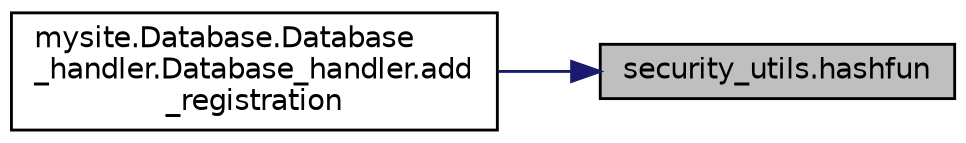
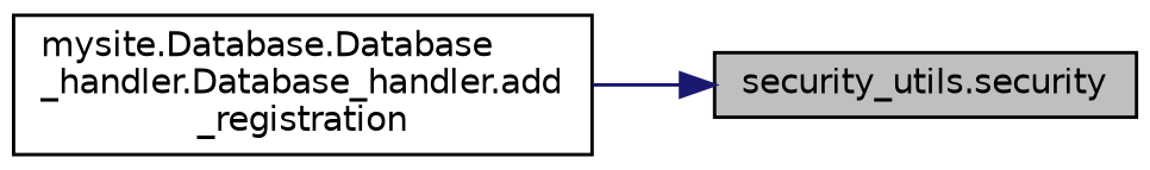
  digraph {
    rankdir=RL
    node [color=black fontname=Helvetica fontsize=10 shape=record style=filled]
-   n1 [fillcolor=grey75 fontcolor=black height=0.2 label="security_utils.hashfun" width=0.4]
+   n1 [fillcolor=grey75 fontcolor=black height=0.2 label="security_utils.security" width=0.4]
    n2 [fillcolor=white height=0.2 label="mysite.Database.Database\l_handler.Database_handler.add\l_registration" width=0.4]
    n1 -> n2 [color=midnightblue dir=back fontname=Helvetica fontsize=10 labelfontname=Helvetica labelfontsize=10 style=solid]
  }
